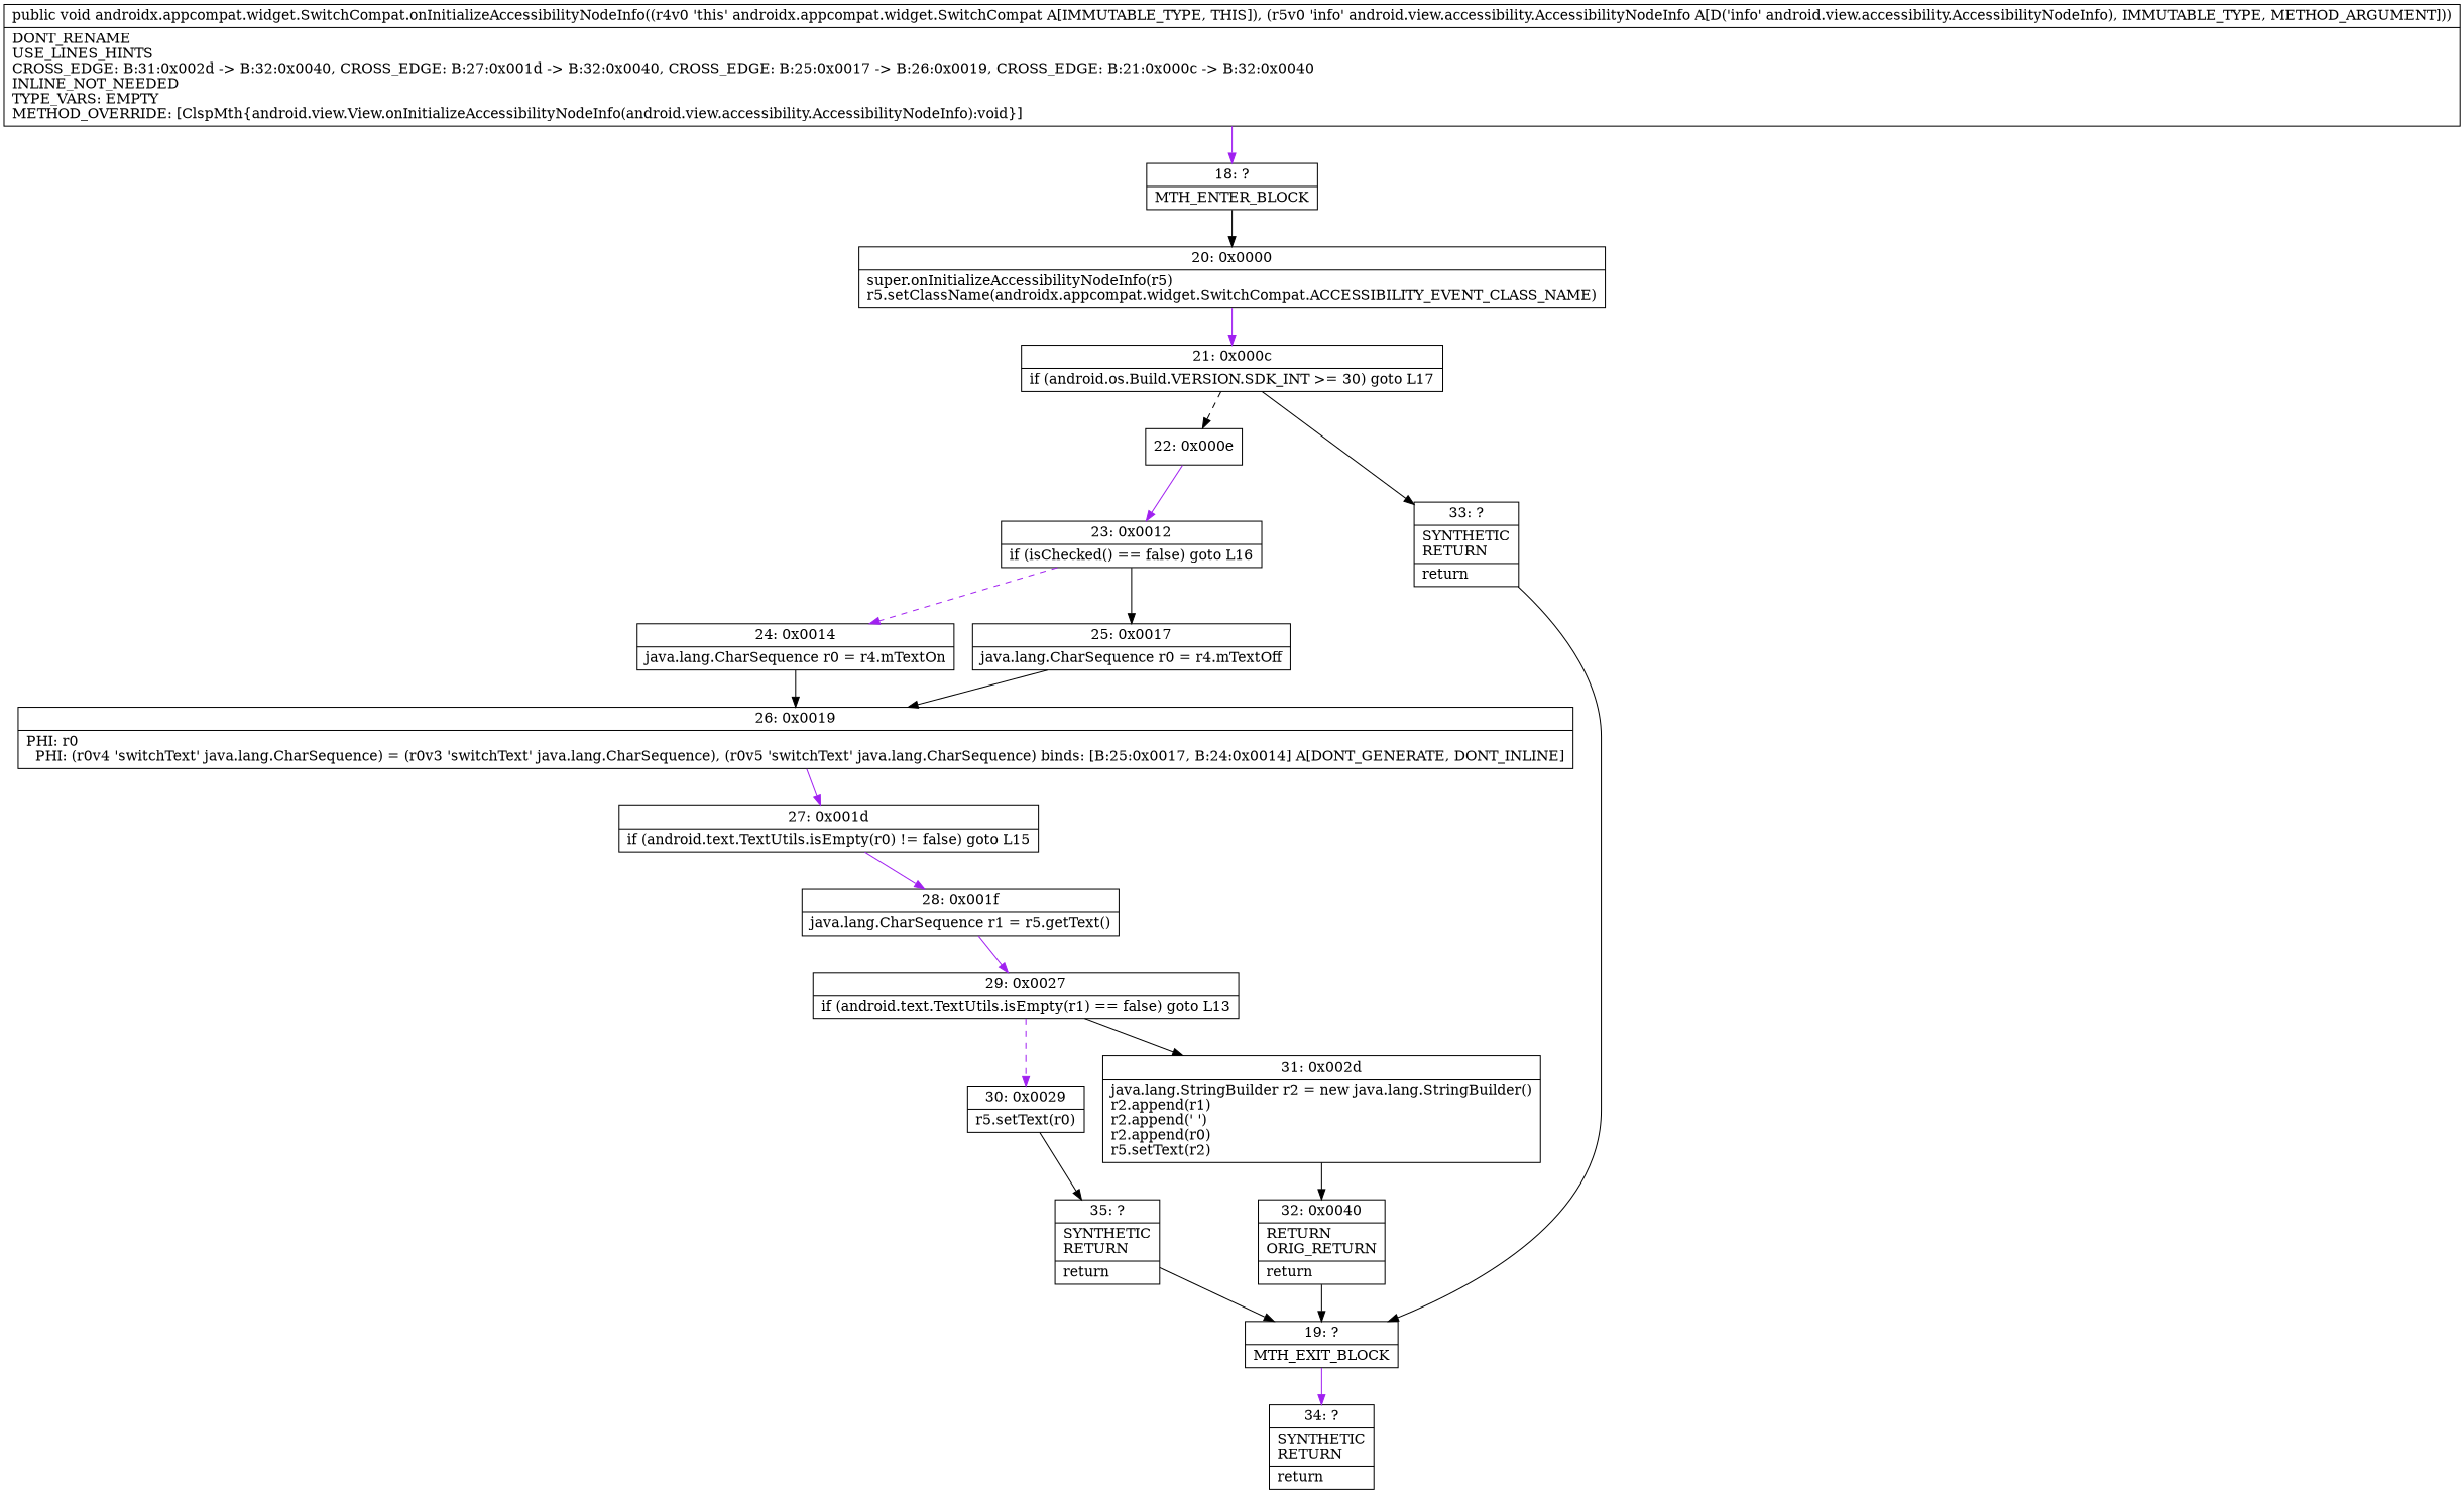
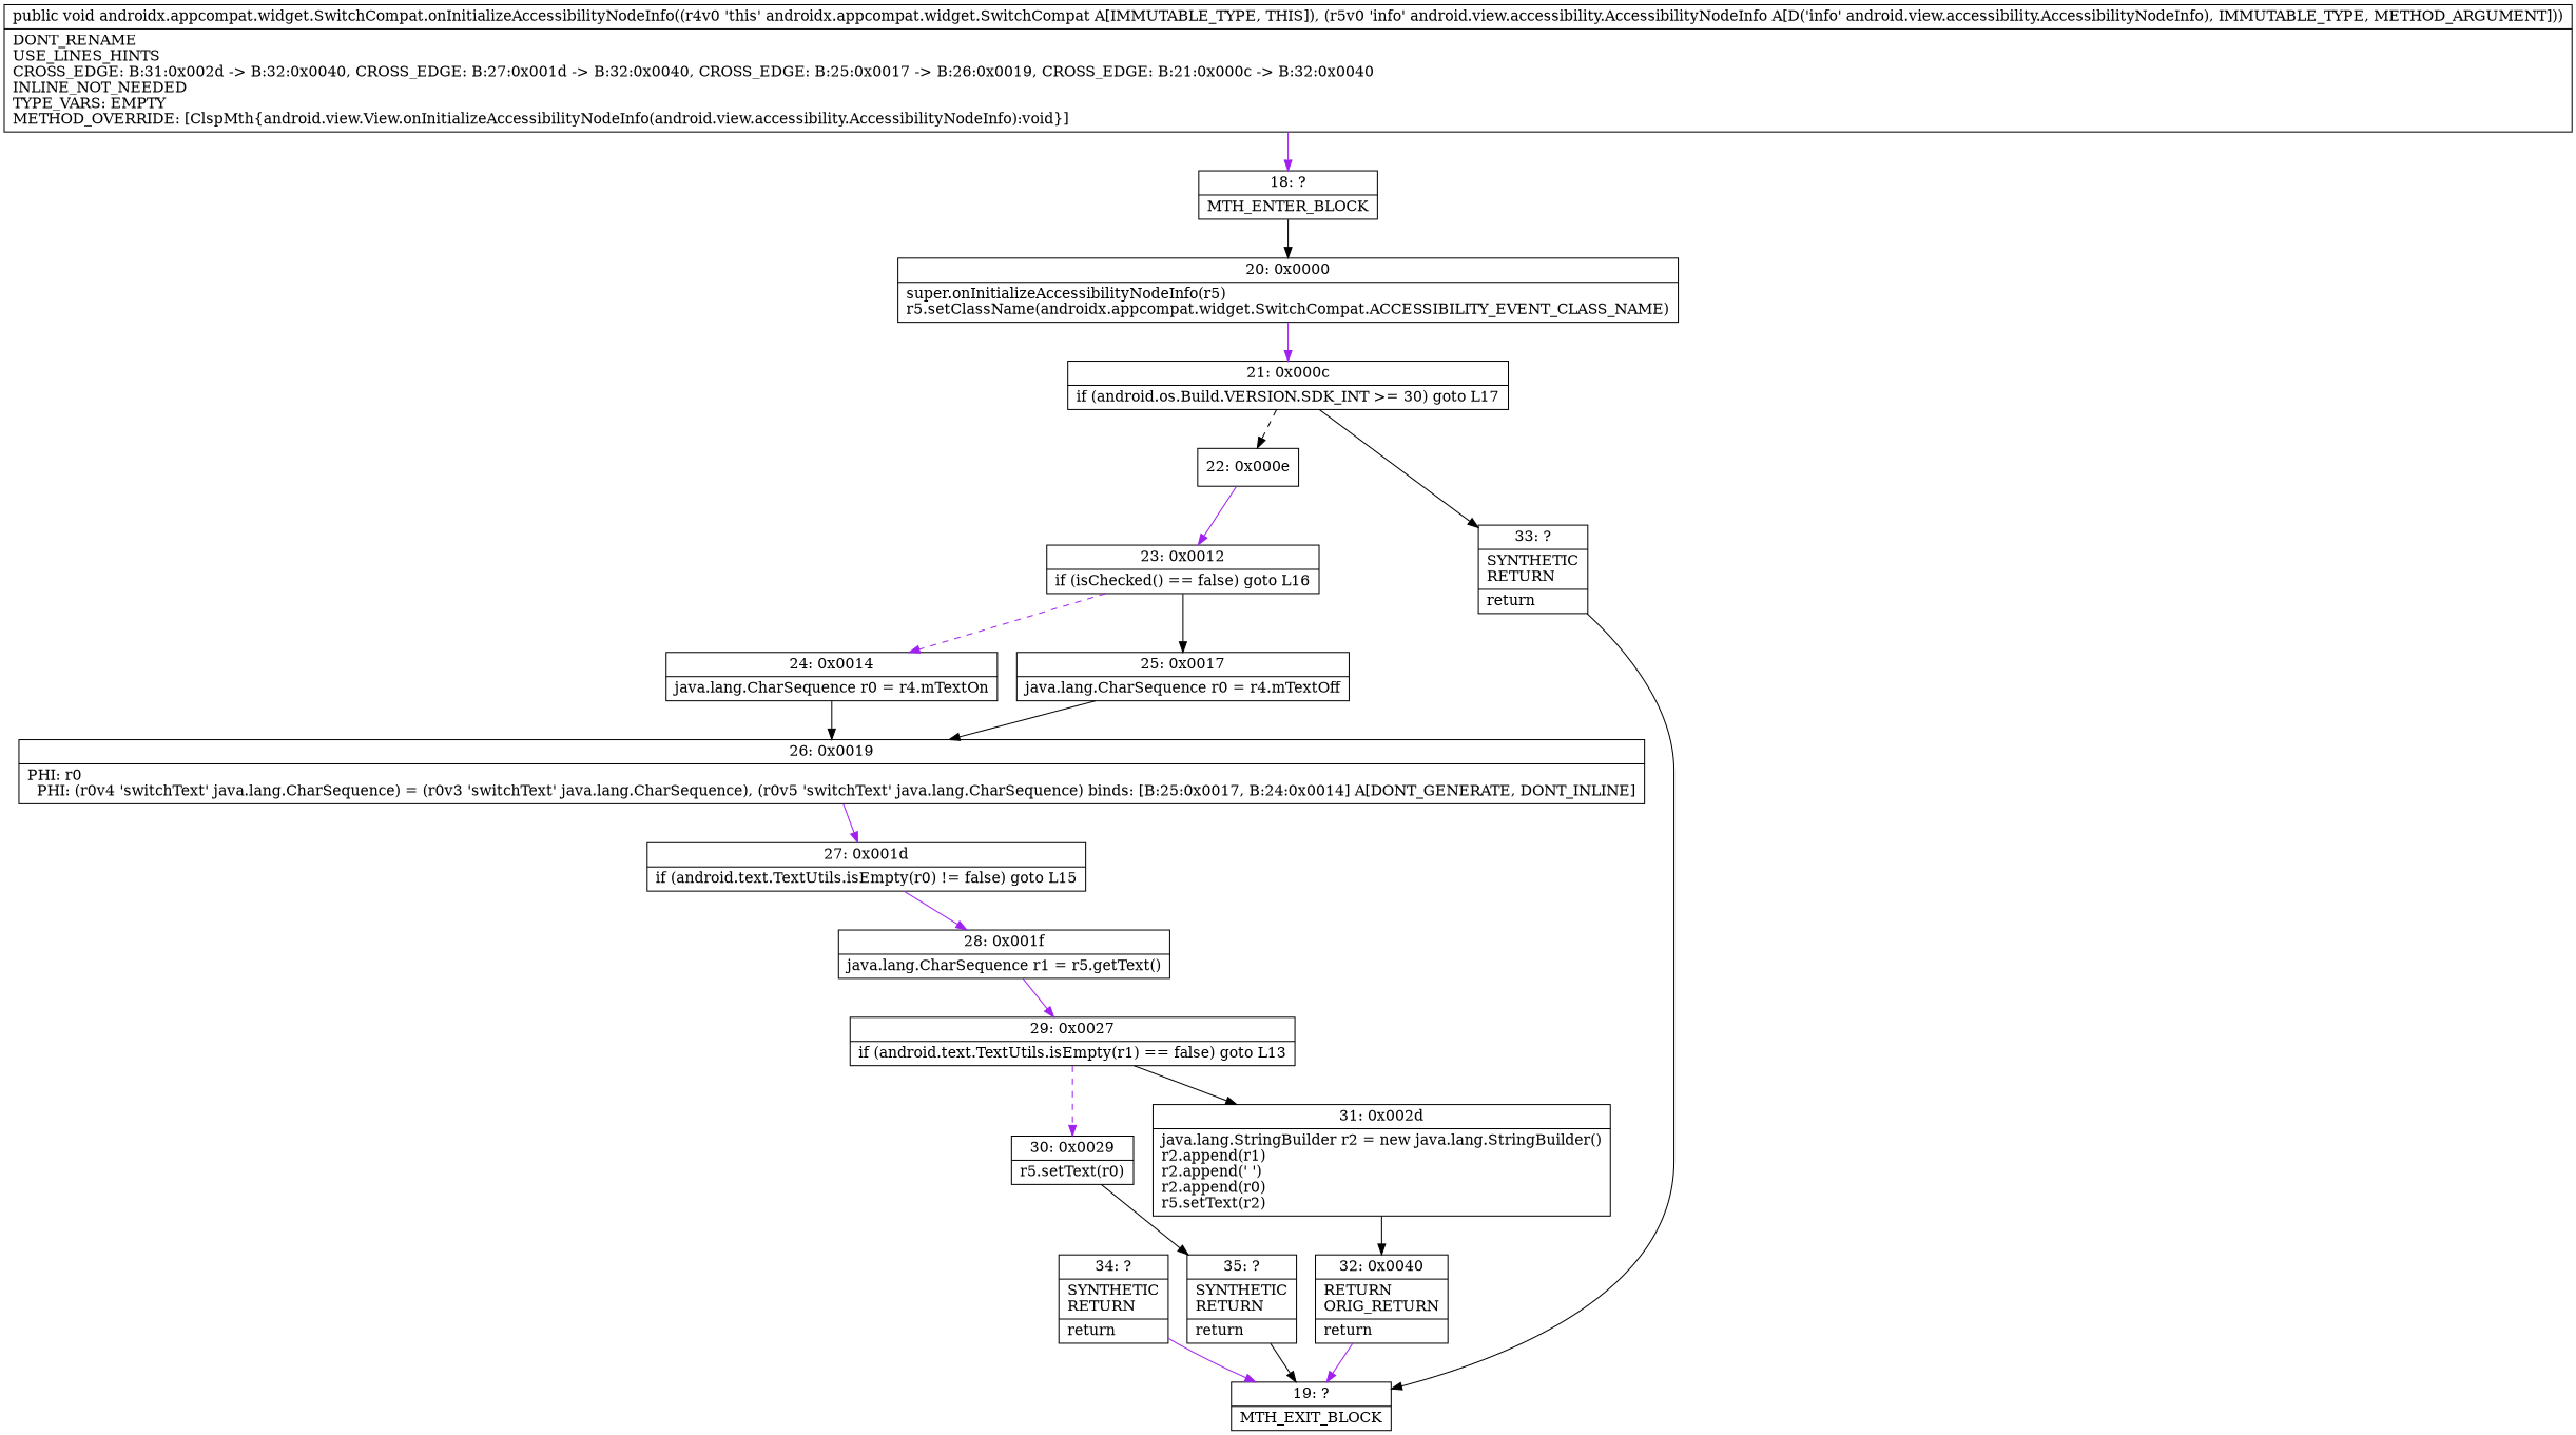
  digraph {
    node [shape=record]
    edge [color=black]
    n1 [label="{18\:\ ?|MTH_ENTER_BLOCK\l}"]
    n2 [label="{20\:\ 0x0000|super.onInitializeAccessibilityNodeInfo(r5)\lr5.setClassName(androidx.appcompat.widget.SwitchCompat.ACCESSIBILITY_EVENT_CLASS_NAME)\l}"]
    n3 [label="{21\:\ 0x000c|if (android.os.Build.VERSION.SDK_INT \>= 30) goto L17\l}"]
    n4 [label="{22\:\ 0x000e}"]
    n5 [label="{33\:\ ?|SYNTHETIC\lRETURN\l|return\l}"]
    n6 [label="{23\:\ 0x0012|if (isChecked() == false) goto L16\l}"]
    n7 [label="{19\:\ ?|MTH_EXIT_BLOCK\l}"]
    n8 [label="{24\:\ 0x0014|java.lang.CharSequence r0 = r4.mTextOn\l}"]
    n9 [label="{25\:\ 0x0017|java.lang.CharSequence r0 = r4.mTextOff\l}"]
    n10 [label="{26\:\ 0x0019|PHI: r0 \l  PHI: (r0v4 'switchText' java.lang.CharSequence) = (r0v3 'switchText' java.lang.CharSequence), (r0v5 'switchText' java.lang.CharSequence) binds: [B:25:0x0017, B:24:0x0014] A[DONT_GENERATE, DONT_INLINE]\l}"]
    n11 [label="{27\:\ 0x001d|if (android.text.TextUtils.isEmpty(r0) != false) goto L15\l}"]
    n12 [label="{28\:\ 0x001f|java.lang.CharSequence r1 = r5.getText()\l}"]
    n13 [label="{29\:\ 0x0027|if (android.text.TextUtils.isEmpty(r1) == false) goto L13\l}"]
    n14 [label="{34\:\ ?|SYNTHETIC\lRETURN\l|return\l}"]
    n15 [label="{30\:\ 0x0029|r5.setText(r0)\l}"]
    n16 [label="{31\:\ 0x002d|java.lang.StringBuilder r2 = new java.lang.StringBuilder()\lr2.append(r1)\lr2.append(' ')\lr2.append(r0)\lr5.setText(r2)\l}"]
    n17 [label="{35\:\ ?|SYNTHETIC\lRETURN\l|return\l}"]
    n18 [label="{32\:\ 0x0040|RETURN\lORIG_RETURN\l|return\l}"]
    n19 [label="{public void androidx.appcompat.widget.SwitchCompat.onInitializeAccessibilityNodeInfo((r4v0 'this' androidx.appcompat.widget.SwitchCompat A[IMMUTABLE_TYPE, THIS]), (r5v0 'info' android.view.accessibility.AccessibilityNodeInfo A[D('info' android.view.accessibility.AccessibilityNodeInfo), IMMUTABLE_TYPE, METHOD_ARGUMENT]))  | DONT_RENAME\lUSE_LINES_HINTS\lCROSS_EDGE: B:31:0x002d \-\> B:32:0x0040, CROSS_EDGE: B:27:0x001d \-\> B:32:0x0040, CROSS_EDGE: B:25:0x0017 \-\> B:26:0x0019, CROSS_EDGE: B:21:0x000c \-\> B:32:0x0040\lINLINE_NOT_NEEDED\lTYPE_VARS: EMPTY\lMETHOD_OVERRIDE: [ClspMth\{android.view.View.onInitializeAccessibilityNodeInfo(android.view.accessibility.AccessibilityNodeInfo):void\}]\l}"]
    n1 -> n2
    n2 -> n3 [color=purple]
    n3 -> n4 [style=dashed]
    n3 -> n5
    n4 -> n6 [color=purple]
    n5 -> n7
    n6 -> n8 [color=purple style=dashed]
    n6 -> n9
    n8 -> n10
    n9 -> n10
    n10 -> n11 [color=purple]
    n11 -> n12 [color=purple style=solid]
    n12 -> n13 [color=purple]
    n13 -> n15 [color=purple style=dashed]
    n13 -> n16
-   n7 -> n14 [color=purple]
+   n14 -> n7 [color=purple]
    n15 -> n17
    n16 -> n18
    n17 -> n7
-   n18 -> n7
+   n18 -> n7 [color=purple]
    n19 -> n1 [color=purple]
  }
